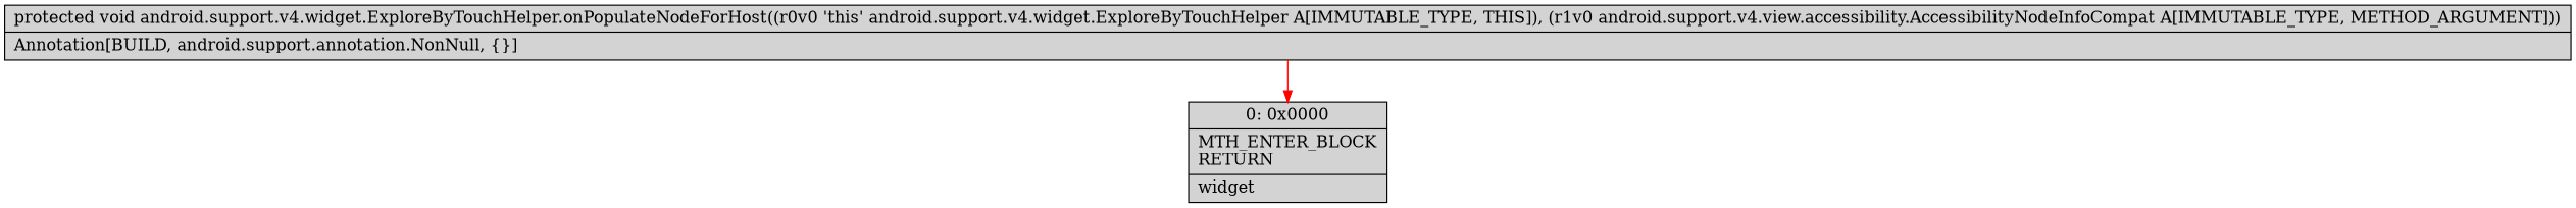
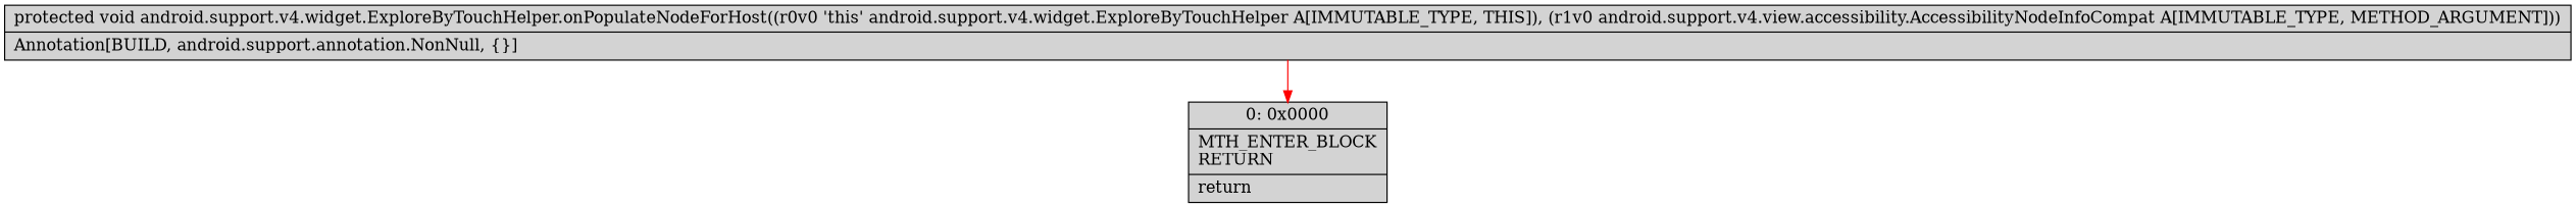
  digraph {
    node [shape=record style=filled fillcolor=lightgrey]
-   n1 [label="{0\:\ 0x0000|MTH_ENTER_BLOCK\lRETURN\l|widget\l}"]
+   n1 [label="{0\:\ 0x0000|MTH_ENTER_BLOCK\lRETURN\l|return\l}"]
    n2 [label="{protected void android.support.v4.widget.ExploreByTouchHelper.onPopulateNodeForHost((r0v0 'this' android.support.v4.widget.ExploreByTouchHelper A[IMMUTABLE_TYPE, THIS]), (r1v0 android.support.v4.view.accessibility.AccessibilityNodeInfoCompat A[IMMUTABLE_TYPE, METHOD_ARGUMENT]))  | Annotation[BUILD, android.support.annotation.NonNull, \{\}]\l}"]
    n2 -> n1 [color=red]
  }
